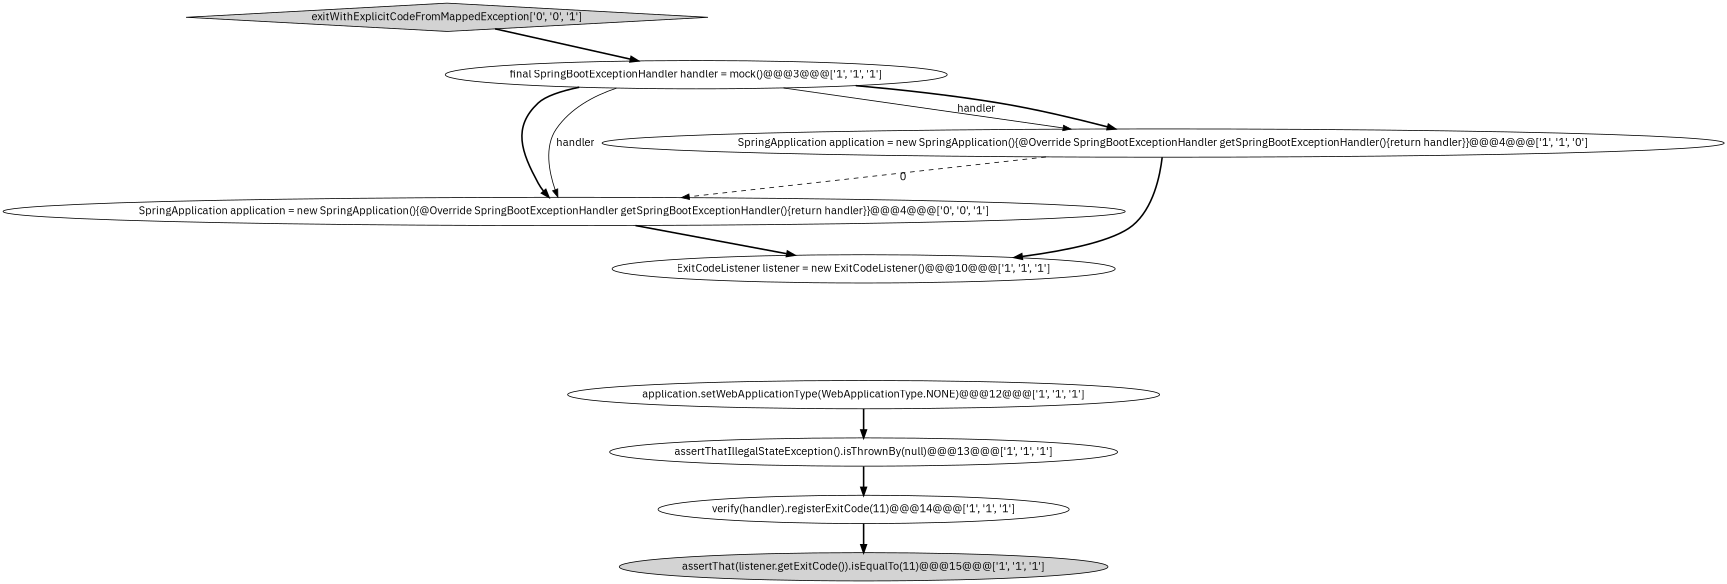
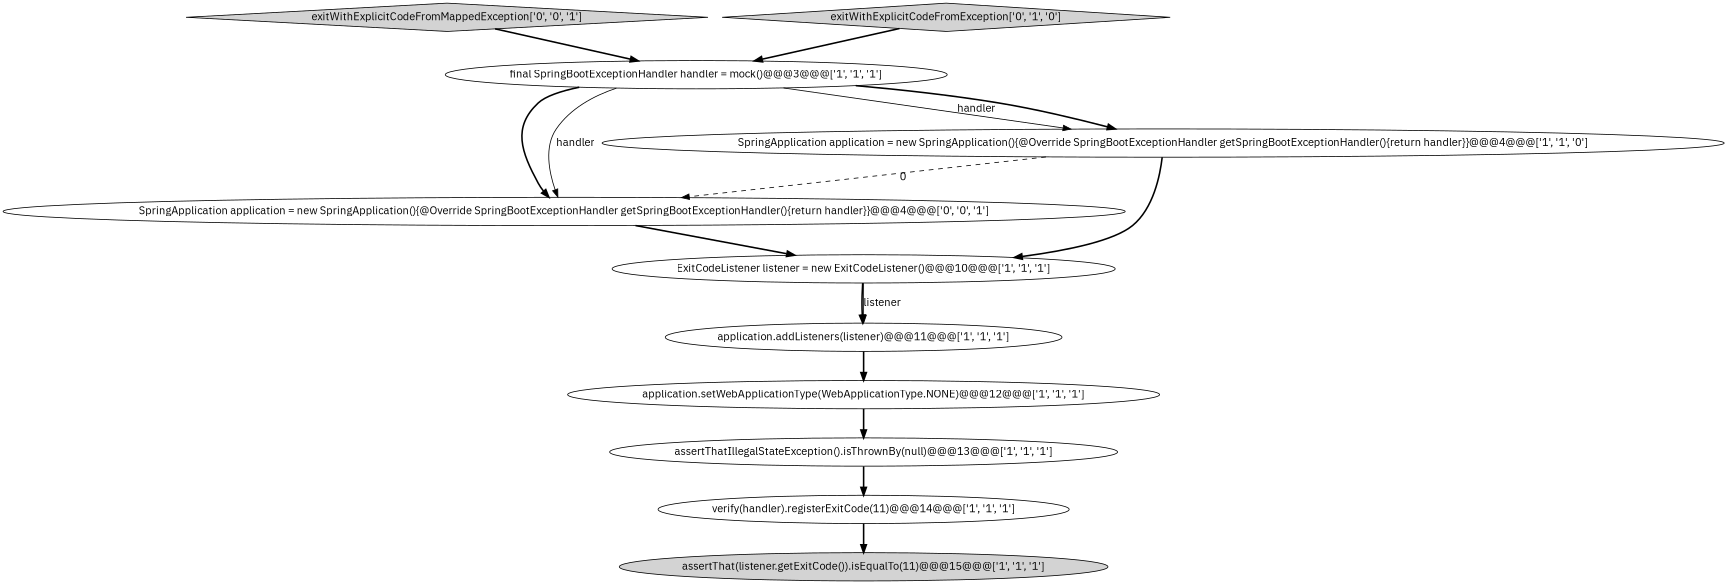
  digraph {
    fontname="IBM Plex Sans"
    node [fillcolor=white fontname="IBM Plex Sans" shape=ellipse style=filled]
    edge [fontname="IBM Plex Sans" style=bold]
    n1 [label="assertThatIllegalStateException().isThrownBy(null)@@@13@@@['1', '1', '1']"]
    n2 [label="verify(handler).registerExitCode(11)@@@14@@@['1', '1', '1']"]
    n3 [fillcolor=lightgray label="assertThat(listener.getExitCode()).isEqualTo(11)@@@15@@@['1', '1', '1']"]
    n4 [label="ExitCodeListener listener = new ExitCodeListener()@@@10@@@['1', '1', '1']"]
+   n5 [label="application.addListeners(listener)@@@11@@@['1', '1', '1']"]
    n6 [label="application.setWebApplicationType(WebApplicationType.NONE)@@@12@@@['1', '1', '1']"]
    n7 [label="final SpringBootExceptionHandler handler = mock()@@@3@@@['1', '1', '1']"]
    n8 [label="SpringApplication application = new SpringApplication(){@Override SpringBootExceptionHandler getSpringBootExceptionHandler(){return handler}}@@@4@@@['0', '0', '1']"]
    n9 [label="SpringApplication application = new SpringApplication(){@Override SpringBootExceptionHandler getSpringBootExceptionHandler(){return handler}}@@@4@@@['1', '1', '0']"]
    n10 [fillcolor=lightgray label="exitWithExplicitCodeFromMappedException['0', '0', '1']" shape=diamond]
+   n11 [fillcolor=lightgray label="exitWithExplicitCodeFromException['0', '1', '0']" shape=diamond]
    n1 -> n2
    n2 -> n3
+   n4 -> n5
+   n4 -> n5 [label=listener style=solid]
+   n5 -> n6
    n6 -> n1
    n7 -> n8
    n7 -> n8 [label=handler style=solid]
    n7 -> n9 [label=handler style=solid]
    n7 -> n9
    n8 -> n4
    n9 -> n4
    n9 -> n8 [label=0 style=dashed]
    n10 -> n7
+   n11 -> n7
  }
